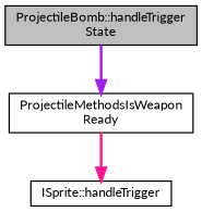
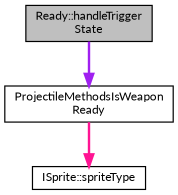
  digraph {
    fontname=Lato
    rankdir=TB
    node [color=black fillcolor=white fontname=Lato fontsize=10 shape=record style=filled]
    edge [fontname=Lato fontsize=10 labelfontname=Helvetica labelfontsize=10 style=bold]
-   n1 [fillcolor=grey75 fontcolor=black height=0.2 label="ProjectileBomb::handleTrigger\lState" width=0.4]
+   n1 [fillcolor=grey75 fontcolor=black height=0.2 label="Ready::handleTrigger\lState" width=0.4]
    n2 [height=0.2 label="ProjectileMethodsIsWeapon\lReady" width=0.4]
-   n3 [height=0.2 label="ISprite::handleTrigger" width=0.4]
+   n3 [height=0.2 label="ISprite::spriteType" width=0.4]
    n1 -> n2 [color=purple]
    n2 -> n3 [color=deeppink]
  }
